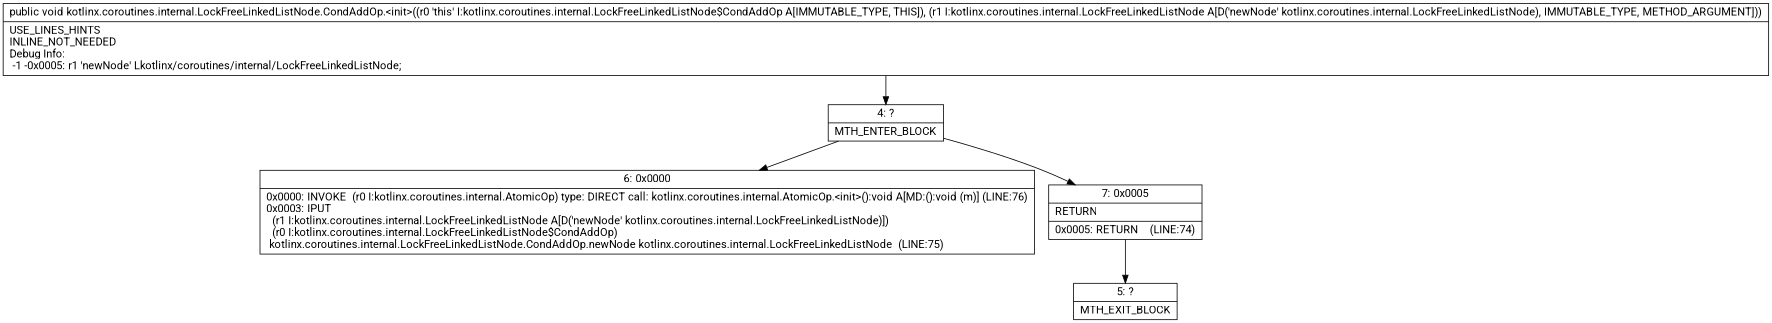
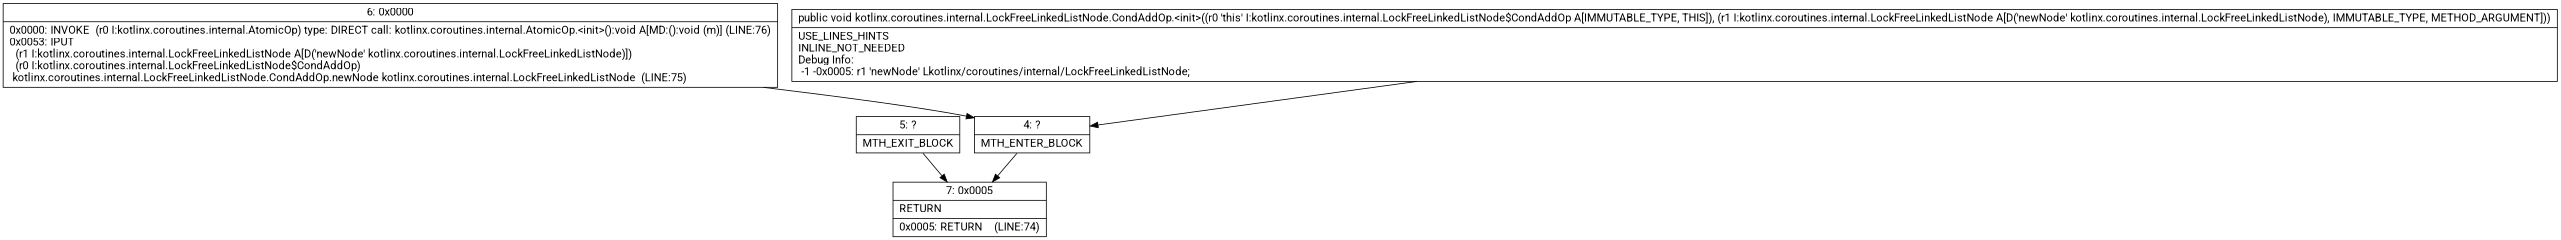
  digraph {
    fontname=Roboto
    node [fontname=Roboto shape=record]
    edge [fontname=Roboto]
    n1 [label="{4\:\ ?|MTH_ENTER_BLOCK\l}"]
-   n2 [label="{6\:\ 0x0000|0x0000: INVOKE  (r0 I:kotlinx.coroutines.internal.AtomicOp) type: DIRECT call: kotlinx.coroutines.internal.AtomicOp.\<init\>():void A[MD:():void (m)] (LINE:76)\l0x0003: IPUT  \l  (r1 I:kotlinx.coroutines.internal.LockFreeLinkedListNode A[D('newNode' kotlinx.coroutines.internal.LockFreeLinkedListNode)])\l  (r0 I:kotlinx.coroutines.internal.LockFreeLinkedListNode$CondAddOp)\l kotlinx.coroutines.internal.LockFreeLinkedListNode.CondAddOp.newNode kotlinx.coroutines.internal.LockFreeLinkedListNode  (LINE:75)\l}"]
+   n2 [label="{6\:\ 0x0000|0x0000: INVOKE  (r0 I:kotlinx.coroutines.internal.AtomicOp) type: DIRECT call: kotlinx.coroutines.internal.AtomicOp.\<init\>():void A[MD:():void (m)] (LINE:76)\l0x0053: IPUT  \l  (r1 I:kotlinx.coroutines.internal.LockFreeLinkedListNode A[D('newNode' kotlinx.coroutines.internal.LockFreeLinkedListNode)])\l  (r0 I:kotlinx.coroutines.internal.LockFreeLinkedListNode$CondAddOp)\l kotlinx.coroutines.internal.LockFreeLinkedListNode.CondAddOp.newNode kotlinx.coroutines.internal.LockFreeLinkedListNode  (LINE:75)\l}"]
    n3 [label="{7\:\ 0x0005|RETURN\l|0x0005: RETURN    (LINE:74)\l}"]
    n4 [label="{5\:\ ?|MTH_EXIT_BLOCK\l}"]
    n5 [label="{public void kotlinx.coroutines.internal.LockFreeLinkedListNode.CondAddOp.\<init\>((r0 'this' I:kotlinx.coroutines.internal.LockFreeLinkedListNode$CondAddOp A[IMMUTABLE_TYPE, THIS]), (r1 I:kotlinx.coroutines.internal.LockFreeLinkedListNode A[D('newNode' kotlinx.coroutines.internal.LockFreeLinkedListNode), IMMUTABLE_TYPE, METHOD_ARGUMENT]))  | USE_LINES_HINTS\lINLINE_NOT_NEEDED\lDebug Info:\l  \-1 \-0x0005: r1 'newNode' Lkotlinx\/coroutines\/internal\/LockFreeLinkedListNode;\l}"]
-   n1 -> n2
+   n2 -> n1
    n1 -> n3
-   n3 -> n4
+   n4 -> n3
    n5 -> n1
  }
